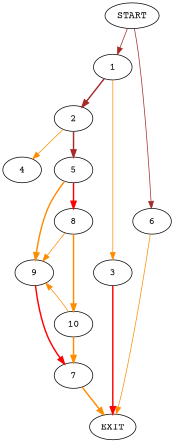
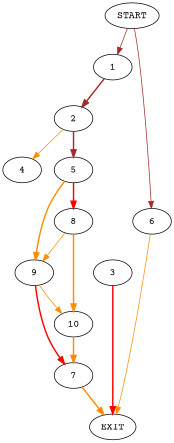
  digraph {
    fontname="Courier Prime"
    node [fontname="Courier Prime"]
    edge [color=darkorange fontname="Courier Prime" style=bold]
    n1 [label=START]
    1
    6
    2
    3
    n6 [label=EXIT]
    4
    5
    8
    9
    7
    10
    n1 -> 1 [color=brown style=solid]
    n1 -> 6 [color=brown style=solid]
    1 -> 2 [color=brown]
-   1 -> 3 [style=solid]
    6 -> n6 [style=solid]
    2 -> 4 [style=solid]
    2 -> 5 [color=brown]
    3 -> n6 [color=red]
    5 -> 8 [color=red]
    5 -> 9
    8 -> 9 [style=solid]
    8 -> 10
    9 -> 7 [color=red]
    7 -> n6
-   10 -> 9 [style=solid]
+   9 -> 10 [style=solid]
    10 -> 7
  }
